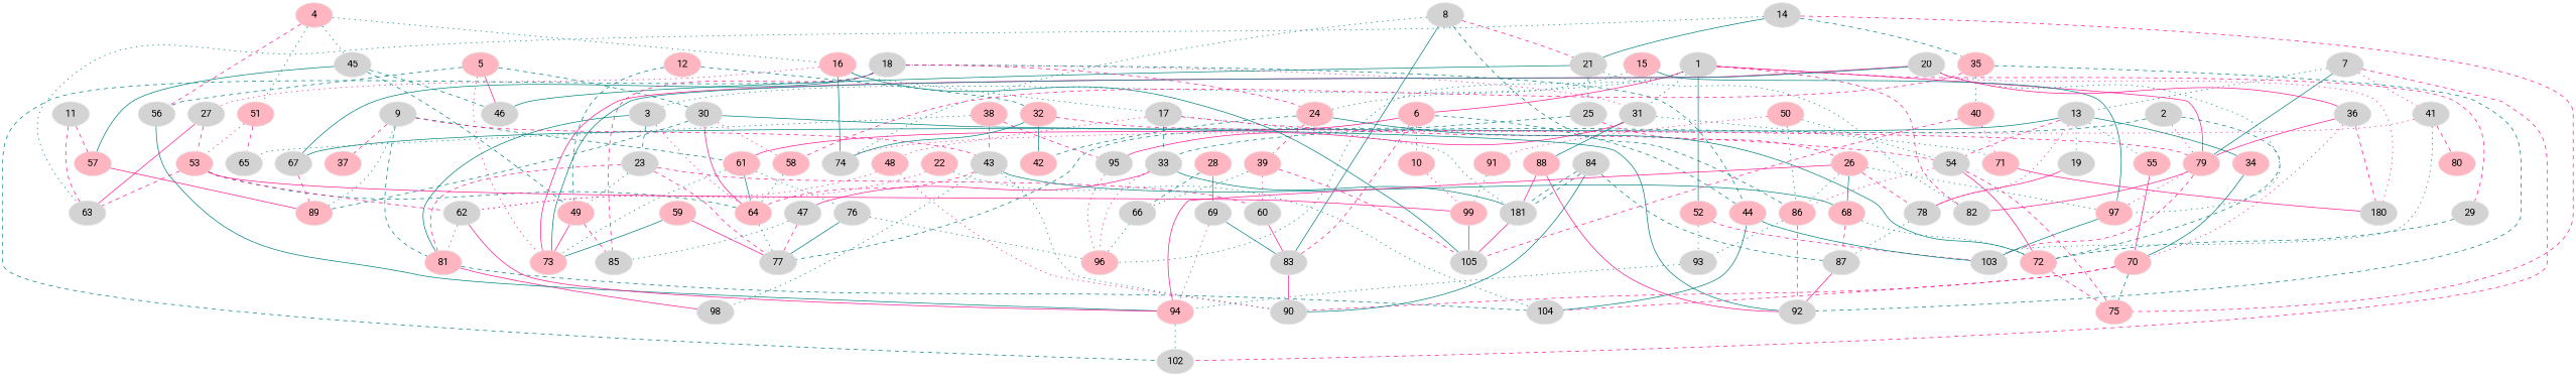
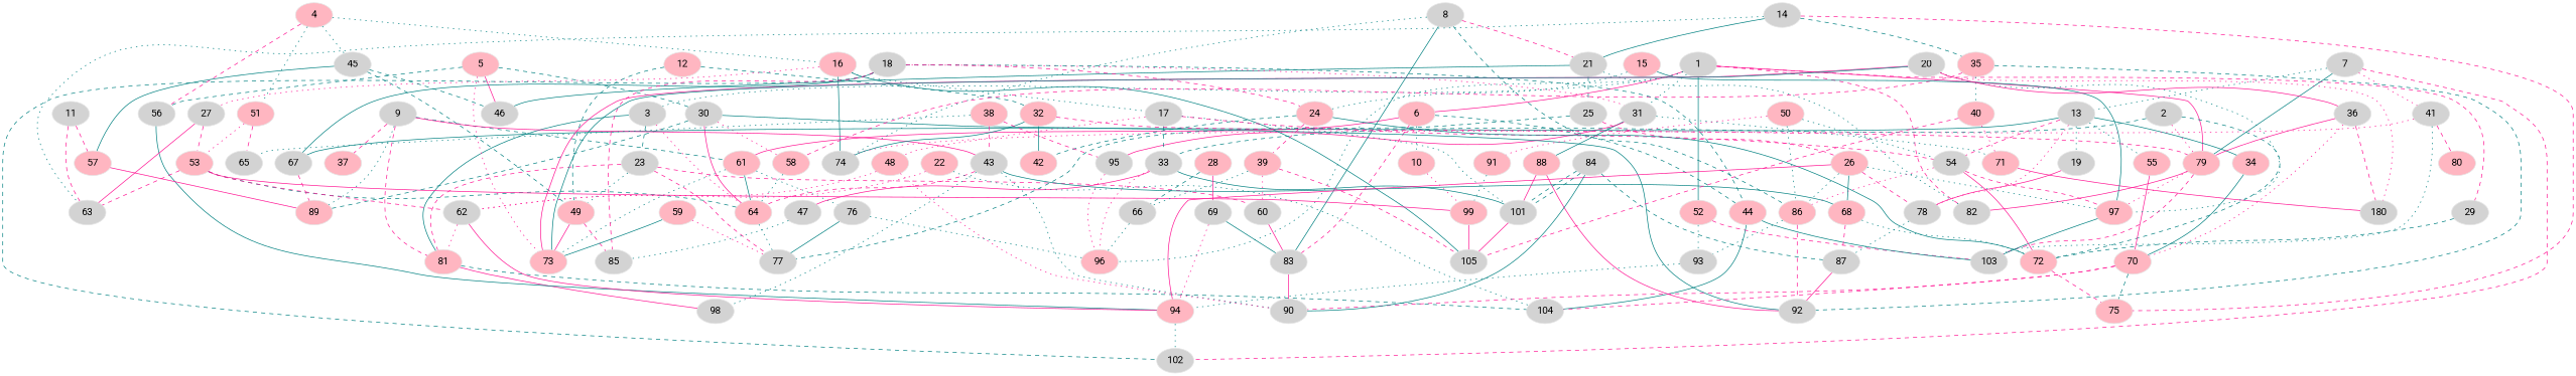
  graph {
    fontname=Roboto
    node [color=gray90 fillcolor=lightgrey fontname=Roboto style=filled]
    edge [color=teal fontname=Roboto style=dashed]
    1
    3
    6 [fillcolor=lightpink]
    29
    31
    52 [fillcolor=lightpink]
    79 [fillcolor=lightpink]
    82
    96 [fillcolor=lightpink]
    23
    64 [fillcolor=lightpink]
    81 [fillcolor=lightpink]
    10 [fillcolor=lightpink]
    44 [fillcolor=lightpink]
    61 [fillcolor=lightpink]
    83
    72 [fillcolor=lightpink]
    71 [fillcolor=lightpink]
    88 [fillcolor=lightpink]
    95
    103
    93
    97 [fillcolor=lightpink]
    2
    33
-   101 [label=181]
+   101
    47
    75 [fillcolor=lightpink]
    49 [fillcolor=lightpink]
    60
    77
    104
    98
    4 [fillcolor=lightpink]
    16 [fillcolor=lightpink]
    45
    51 [fillcolor=lightpink]
    56
    74
    17
    27
    105
    46
    57 [fillcolor=lightpink]
    53 [fillcolor=lightpink]
    65
    94 [fillcolor=lightpink]
    5 [fillcolor=lightpink]
    30
    73 [fillcolor=lightpink]
    89 [fillcolor=lightpink]
    58 [fillcolor=lightpink]
    92
    99 [fillcolor=lightpink]
    76
    90
    7
    13
    41
    102
    19
    34 [fillcolor=lightpink]
    54
    55 [fillcolor=lightpink]
    67
    78
    80 [fillcolor=lightpink]
    8
    21
    86 [fillcolor=lightpink]
    25
    9
    37 [fillcolor=lightpink]
    43
    68 [fillcolor=lightpink]
    11
    63
    12 [fillcolor=lightpink]
    32 [fillcolor=lightpink]
    42 [fillcolor=lightpink]
    85
    70 [fillcolor=lightpink]
    87
    14
    35 [fillcolor=lightpink]
    40 [fillcolor=lightpink]
    15 [fillcolor=lightpink]
    24 [fillcolor=lightpink]
    39 [fillcolor=lightpink]
    48 [fillcolor=lightpink]
    62
    18
    20
    36
    n95 [label=180]
    26 [fillcolor=lightpink]
    22 [fillcolor=lightpink]
    66
    28 [fillcolor=lightpink]
    69
    38 [fillcolor=lightpink]
    50 [fillcolor=lightpink]
    91 [fillcolor=lightpink]
    59 [fillcolor=lightpink]
    84
    1 -- 3 [style=dotted]
    1 -- 6 [color=deeppink style=solid]
    1 -- 29 [color=deeppink]
    1 -- 31 [style=dotted]
    1 -- 52 [style=solid]
    1 -- 79 [color=deeppink style=solid]
    1 -- 82 [color=deeppink]
    1 -- 96 [style=dotted]
    3 -- 23
    3 -- 64 [color=deeppink style=dotted]
    3 -- 81 [style=solid]
    6 -- 10 [style=dotted]
    6 -- 44
    6 -- 61 [color=deeppink style=solid]
    6 -- 83 [color=deeppink]
    29 -- 72
    31 -- 71 [style=dotted]
    31 -- 88 [style=solid]
    31 -- 95 [color=deeppink style=solid]
    52 -- 103 [color=deeppink]
    52 -- 93 [style=dotted]
    79 -- 82 [color=deeppink style=solid]
    79 -- 103 [color=deeppink]
    79 -- 97 [color=deeppink style=dotted]
    23 -- 81 [color=deeppink]
    23 -- 49 [style=dotted]
    23 -- 60 [color=deeppink]
    23 -- 77 [color=deeppink]
    64 -- 77 [style=dotted]
    81 -- 104
    81 -- 98 [color=deeppink style=solid]
    10 -- 99 [color=deeppink style=dotted]
    44 -- 103 [style=solid]
    44 -- 104 [style=solid]
    61 -- 64 [style=solid]
    61 -- 73 [style=dotted]
    61 -- 76 [style=dotted]
    83 -- 90 [color=deeppink style=solid]
    72 -- 75 [color=deeppink]
    71 -- n95 [color=deeppink style=solid]
    88 -- 101 [color=deeppink style=solid]
    88 -- 92 [color=deeppink style=solid]
    95 -- 96 [color=deeppink style=dotted]
    93 -- 94 [style=dotted]
    97 -- 103 [style=solid]
    2 -- 79 [color=deeppink style=dotted]
    2 -- 72
    2 -- 33
    33 -- 96 [color=deeppink style=dotted]
    33 -- 101 [style=solid]
    33 -- 47 [color=deeppink style=solid]
    101 -- 105 [color=deeppink style=solid]
-   47 -- 77 [color=deeppink]
    47 -- 85 [style=dotted]
    49 -- 73 [color=deeppink style=solid]
    49 -- 85 [color=deeppink]
    60 -- 83 [color=deeppink style=solid]
    4 -- 16 [style=dotted]
    4 -- 45 [style=dotted]
    4 -- 51 [style=dotted]
    4 -- 56 [color=deeppink]
    16 -- 74 [style=solid]
    16 -- 17 [style=dotted]
    16 -- 27 [color=deeppink style=dotted]
    16 -- 105 [style=solid]
    45 -- 49
    45 -- 46
    45 -- 57 [style=solid]
    51 -- 53 [color=deeppink style=dotted]
    51 -- 65 [color=deeppink]
    56 -- 94 [style=solid]
    17 -- 33
    17 -- 101 [style=dotted]
    17 -- 54 [color=deeppink]
    17 -- 48 [color=deeppink style=dotted]
    27 -- 53 [color=deeppink]
    27 -- 63 [color=deeppink style=solid]
    57 -- 89 [color=deeppink style=solid]
    53 -- 64
    53 -- 99 [color=deeppink style=solid]
    53 -- 63 [color=deeppink]
    53 -- 62 [color=deeppink]
    94 -- 102 [style=dotted]
    5 -- 56
    5 -- 46 [color=deeppink style=solid]
    5 -- 30
    5 -- 73 [color=deeppink style=dotted]
    30 -- 64 [color=deeppink style=solid]
    30 -- 89
    30 -- 58 [color=deeppink style=dotted]
    30 -- 92 [style=solid]
    58 -- 64 [style=dotted]
    99 -- 105 [color=deeppink style=solid]
    76 -- 96 [style=dotted]
    76 -- 77 [style=solid]
    7 -- 79 [style=solid]
    7 -- 13 [style=dotted]
    7 -- 41 [color=deeppink style=dotted]
    7 -- 102 [color=deeppink]
    13 -- 19 [style=dotted]
    13 -- 34 [style=solid]
    13 -- 54 [color=deeppink]
    13 -- 55 [style=dotted]
    13 -- 67 [style=solid]
    13 -- 78 [color=deeppink style=dotted]
    41 -- 103 [style=dotted]
    41 -- 74 [color=deeppink style=dotted]
    41 -- 80 [color=deeppink]
    19 -- 78 [color=deeppink style=solid]
    34 -- 70 [style=solid]
    54 -- 72 [color=deeppink style=solid]
-   54 -- 75 [color=deeppink]
+   54 -- 97 [color=deeppink]
    54 -- 86 [color=deeppink style=dotted]
    55 -- 70 [color=deeppink style=solid]
    67 -- 89 [color=deeppink]
    78 -- 87 [style=dotted]
    8 -- 83 [style=solid]
    8 -- 74 [style=dotted]
    8 -- 21 [color=deeppink]
    8 -- 86
    21 -- 82 [style=dotted]
    21 -- 46 [style=solid]
    21 -- 25
    86 -- 93 [style=dotted]
    86 -- 92 [color=deeppink]
    25 -- 77
    25 -- 26 [color=deeppink]
-   9 -- 81
+   9 -- 81 [color=deeppink]
    9 -- 61
    9 -- 89 [style=dotted]
    9 -- 37 [color=deeppink]
-   9 -- 43 [color=deeppink]
+   9 -- 43 [color=deeppink style=solid]
    43 -- 64 [color=deeppink]
    43 -- 98 [style=dotted]
    43 -- 90 [style=dotted]
    43 -- 68 [style=solid]
    68 -- 72 [style=dotted]
    68 -- 87 [color=deeppink]
    11 -- 57 [color=deeppink]
    11 -- 63 [color=deeppink]
    12 -- 49
    12 -- 32
    32 -- 79 [color=deeppink]
    32 -- 74 [style=solid]
    32 -- 42 [style=solid]
    70 -- 75
    70 -- 104 [color=deeppink]
    70 -- 90 [color=deeppink]
    87 -- 92 [color=deeppink style=solid]
    14 -- 75 [color=deeppink]
    14 -- 21 [style=solid]
    14 -- 63 [style=dotted]
    14 -- 35
    35 -- 58 [color=deeppink]
    35 -- 92
    35 -- 40 [style=dotted]
    40 -- 71 [color=deeppink style=dotted]
    40 -- 105 [color=deeppink]
    15 -- 97 [style=solid]
    15 -- 24 [style=dotted]
    24 -- 72 [style=solid]
    24 -- 42
    24 -- 39 [color=deeppink]
    39 -- 60 [color=deeppink style=dotted]
    39 -- 105 [color=deeppink]
    39 -- 66 [style=dotted]
    48 -- 90 [color=deeppink style=dotted]
    48 -- 62 [color=deeppink style=dotted]
    62 -- 81 [color=deeppink style=dotted]
    62 -- 94 [color=deeppink style=solid]
    18 -- 31 [color=deeppink style=dotted]
    18 -- 44
    18 -- 102
    18 -- 67 [style=solid]
    18 -- 85 [color=deeppink]
    18 -- 24 [color=deeppink]
    20 -- 97 [style=dotted]
    20 -- 73 [color=deeppink style=solid]
    20 -- 73 [style=solid]
    20 -- 36 [color=deeppink style=solid]
    20 -- n95 [color=deeppink style=dotted]
    36 -- 79 [color=deeppink style=solid]
    36 -- 70 [color=deeppink style=dotted]
    36 -- n95 [color=deeppink]
    26 -- 97 [style=dotted]
    26 -- 94 [color=deeppink style=solid]
    26 -- 78 [color=deeppink]
    26 -- 86 [style=dotted]
    26 -- 68 [style=solid]
    22 -- 104 [style=dotted]
    22 -- 62 [color=deeppink style=dotted]
    66 -- 96 [style=dotted]
    28 -- 66
    28 -- 69 [color=deeppink style=solid]
    69 -- 83 [style=solid]
    69 -- 94 [color=deeppink style=dotted]
    38 -- 95 [color=deeppink]
    38 -- 65 [style=dotted]
    38 -- 43 [color=deeppink]
    50 -- 54 [style=dotted]
    50 -- 86 [style=dotted]
    50 -- 91 [color=deeppink style=dotted]
    91 -- 99 [style=dotted]
-   59 -- 77 [color=deeppink style=solid]
+   59 -- 77 [color=deeppink style=dotted]
    59 -- 73 [style=solid]
    84 -- 101
    84 -- 101
    84 -- 90 [style=solid]
    84 -- 87
  }
